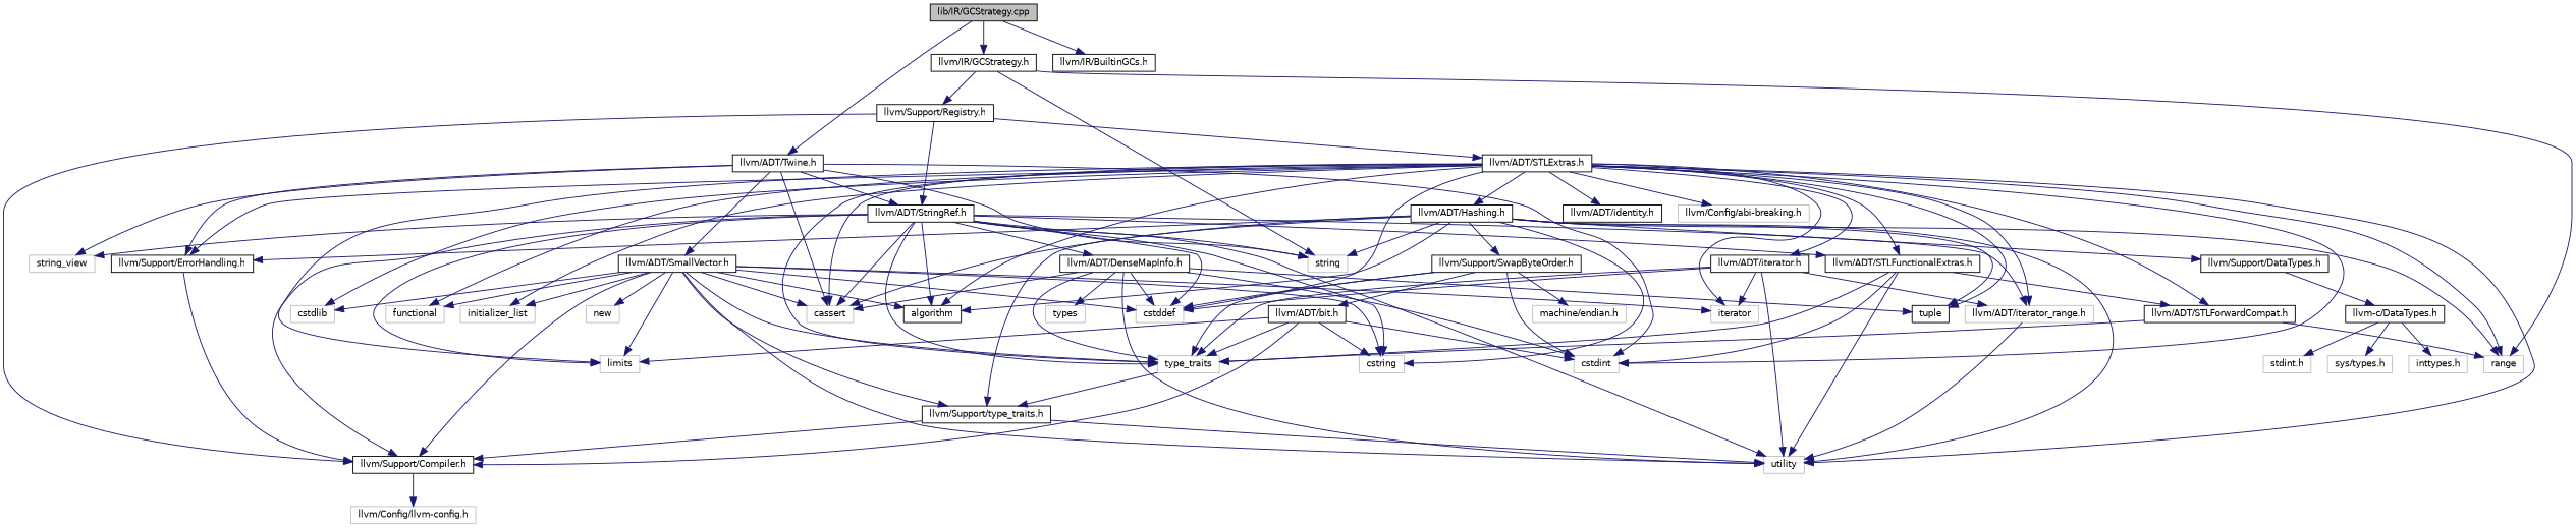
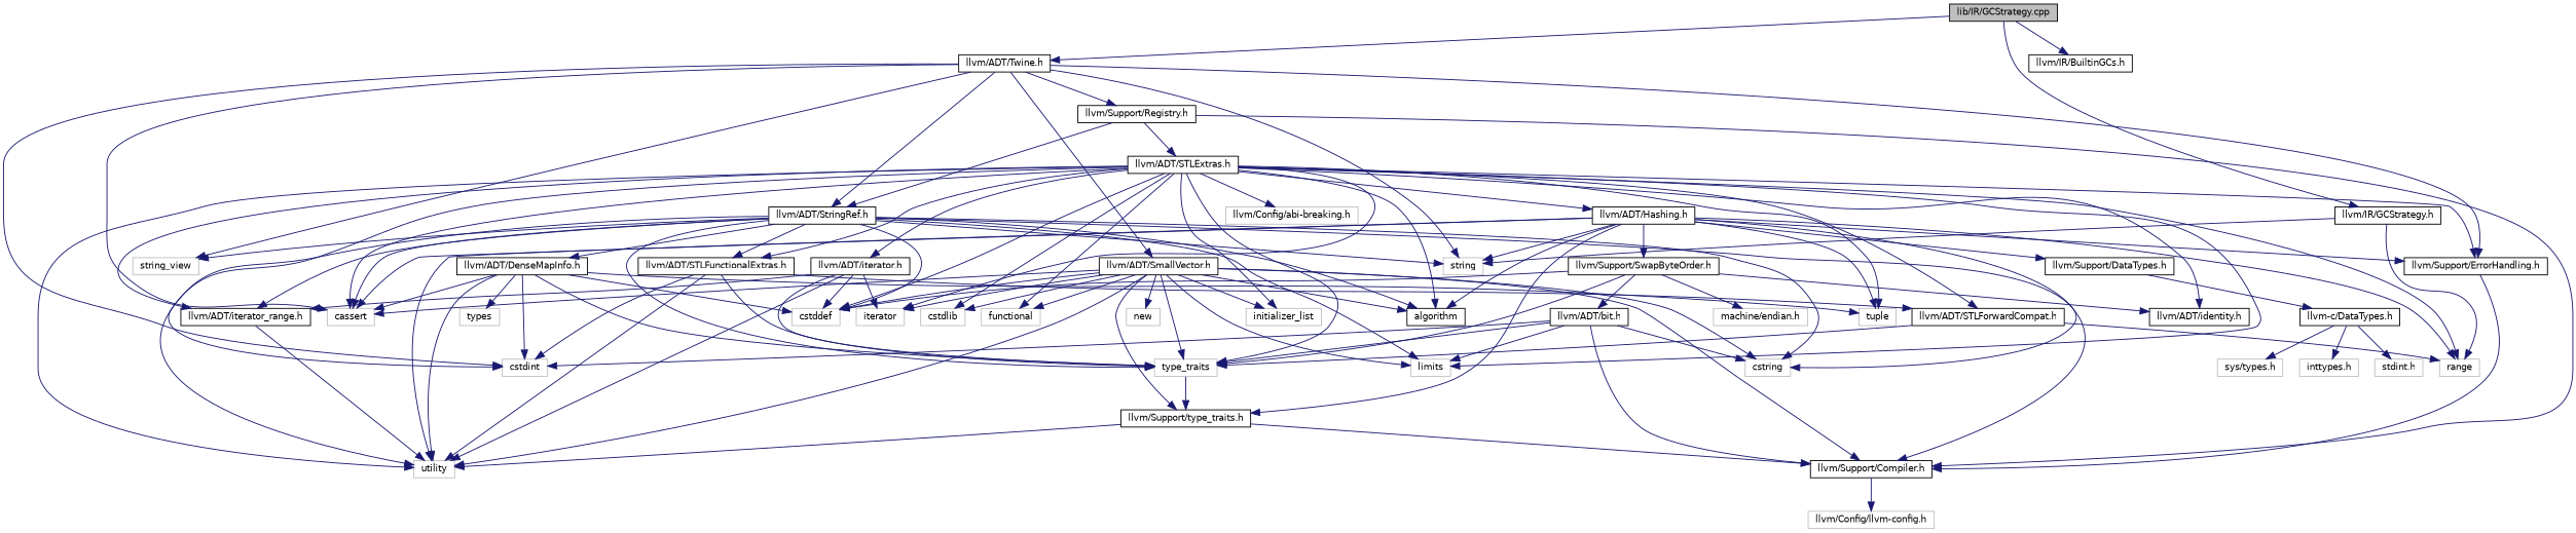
  digraph {
    node [color=black fontname=Helvetica fontsize=10 shape=record]
    edge [color=midnightblue fontname=Helvetica fontsize=10 labelfontname=Helvetica labelfontsize=10 style=solid]
    n1 [fillcolor=grey75 fontcolor=black height=0.2 label="lib/IR/GCStrategy.cpp" style=filled width=0.4]
    n2 [height=0.2 label="llvm/IR/GCStrategy.h" width=0.4]
    n3 [height=0.2 label="llvm/ADT/Twine.h" width=0.4]
    n4 [height=0.2 label="llvm/IR/BuiltinGCs.h" width=0.4]
    n5 [height=0.2 label="llvm/Support/Registry.h" width=0.4]
    n6 [color=grey75 height=0.2 label=range width=0.4]
    n7 [color=grey75 height=0.2 label=string width=0.4]
    n8 [height=0.2 label="llvm/ADT/StringRef.h" width=0.4]
    n9 [height=0.2 label="llvm/Support/ErrorHandling.h" width=0.4]
    n10 [color=grey75 height=0.2 label=cstdint width=0.4]
    n11 [color=grey75 height=0.2 label=cassert width=0.4]
    n12 [color=grey75 height=0.2 label=string_view width=0.4]
    n13 [height=0.2 label="llvm/ADT/SmallVector.h" width=0.4]
    n14 [height=0.2 label="llvm/ADT/STLExtras.h" width=0.4]
    n15 [height=0.2 label="llvm/Support/Compiler.h" width=0.4]
-   n16 [color=grey75 height=0.2 label="llvm/ADT/iterator_range.h" width=0.4]
+   n16 [height=0.2 label="llvm/ADT/iterator_range.h" width=0.4]
    n17 [height=0.2 label="llvm/ADT/Hashing.h" width=0.4]
    n18 [color=grey75 height=0.2 label=limits width=0.4]
    n19 [color=grey75 height=0.2 label=type_traits width=0.4]
    n20 [color=grey75 height=0.2 label=cstddef width=0.4]
    n21 [color=grey75 height=0.2 label=utility width=0.4]
    n22 [height=0.2 label=algorithm width=0.4]
-   n23 [height=0.2 label=tuple width=0.4]
+   n23 [color=grey75 height=0.2 label=tuple width=0.4]
    n24 [height=0.2 label="llvm/ADT/STLForwardCompat.h" width=0.4]
    n25 [height=0.2 label="llvm/ADT/STLFunctionalExtras.h" width=0.4]
    n26 [height=0.2 label="llvm/ADT/identity.h" width=0.4]
    n27 [height=0.2 label="llvm/ADT/iterator.h" width=0.4]
    n28 [color=grey75 height=0.2 label=iterator width=0.4]
    n29 [color=grey75 height=0.2 label="llvm/Config/abi-breaking.h" width=0.4]
    n30 [color=grey75 height=0.2 label=cstdlib width=0.4]
    n31 [color=grey75 height=0.2 label=functional width=0.4]
    n32 [color=grey75 height=0.2 label=initializer_list width=0.4]
    n33 [color=grey75 height=0.2 label="llvm/Config/llvm-config.h" width=0.4]
    n34 [color=grey75 height=0.2 label=cstring width=0.4]
    n35 [height=0.2 label="llvm/ADT/DenseMapInfo.h" width=0.4]
    n36 [height=0.2 label="llvm/Support/DataTypes.h" width=0.4]
    n37 [height=0.2 label="llvm/Support/SwapByteOrder.h" width=0.4]
    n38 [height=0.2 label="llvm/Support/type_traits.h" width=0.4]
    n39 [height=0.2 label="llvm-c/DataTypes.h" width=0.4]
    n40 [height=0.2 label="llvm/ADT/bit.h" width=0.4]
    n41 [color=grey75 height=0.2 label="machine/endian.h" width=0.4]
    n42 [color=grey75 height=0.2 label="inttypes.h" width=0.4]
    n43 [color=grey75 height=0.2 label="stdint.h" width=0.4]
    n44 [color=grey75 height=0.2 label="sys/types.h" width=0.4]
    n45 [color=grey75 height=0.2 label=types width=0.4]
    n46 [color=grey75 height=0.2 label=new width=0.4]
    n1 -> n2
    n1 -> n3
    n1 -> n4
-   n2 -> n5
+   n3 -> n5
    n2 -> n6
    n2 -> n7
    n3 -> n7
    n3 -> n8
    n3 -> n9
    n3 -> n10
    n3 -> n11
    n3 -> n12
    n3 -> n13
    n5 -> n8
    n5 -> n14
    n5 -> n15
    n8 -> n7
    n8 -> n11
    n8 -> n12
    n8 -> n15
    n8 -> n16
    n8 -> n18
    n8 -> n19
    n8 -> n20
    n8 -> n21
    n8 -> n22
    n8 -> n25
    n8 -> n34
    n8 -> n35
    n9 -> n15
    n13 -> n11
    n13 -> n15
    n13 -> n18
    n13 -> n19
    n13 -> n20
    n13 -> n21
    n13 -> n22
    n13 -> n28
    n13 -> n30
    n13 -> n31
    n13 -> n32
    n13 -> n34
    n13 -> n38
    n13 -> n46
    n14 -> n6
    n14 -> n9
    n14 -> n10
    n14 -> n11
    n14 -> n16
    n14 -> n17
    n14 -> n18
    n14 -> n19
    n14 -> n20
    n14 -> n21
    n14 -> n22
    n14 -> n23
    n14 -> n24
    n14 -> n25
    n14 -> n26
    n14 -> n27
    n14 -> n28
    n14 -> n29
    n14 -> n30
    n14 -> n31
    n14 -> n32
    n15 -> n33
    n16 -> n21
    n17 -> n6
    n17 -> n7
    n17 -> n9
    n17 -> n11
    n17 -> n21
    n17 -> n22
    n17 -> n23
    n17 -> n34
    n17 -> n36
    n17 -> n37
    n17 -> n38
    n19 -> n38
    n24 -> n6
    n24 -> n19
    n25 -> n10
    n25 -> n19
    n25 -> n21
    n25 -> n24
    n27 -> n16
    n27 -> n19
    n27 -> n20
    n27 -> n21
    n27 -> n28
    n35 -> n10
    n35 -> n11
    n35 -> n19
    n35 -> n20
    n35 -> n21
    n35 -> n23
    n35 -> n45
    n36 -> n39
-   n37 -> n10
+   n37 -> n26
    n37 -> n19
    n37 -> n20
    n37 -> n40
    n37 -> n41
    n38 -> n15
    n38 -> n21
    n39 -> n42
    n39 -> n43
    n39 -> n44
    n40 -> n10
    n40 -> n15
    n40 -> n18
    n40 -> n19
    n40 -> n34
  }
